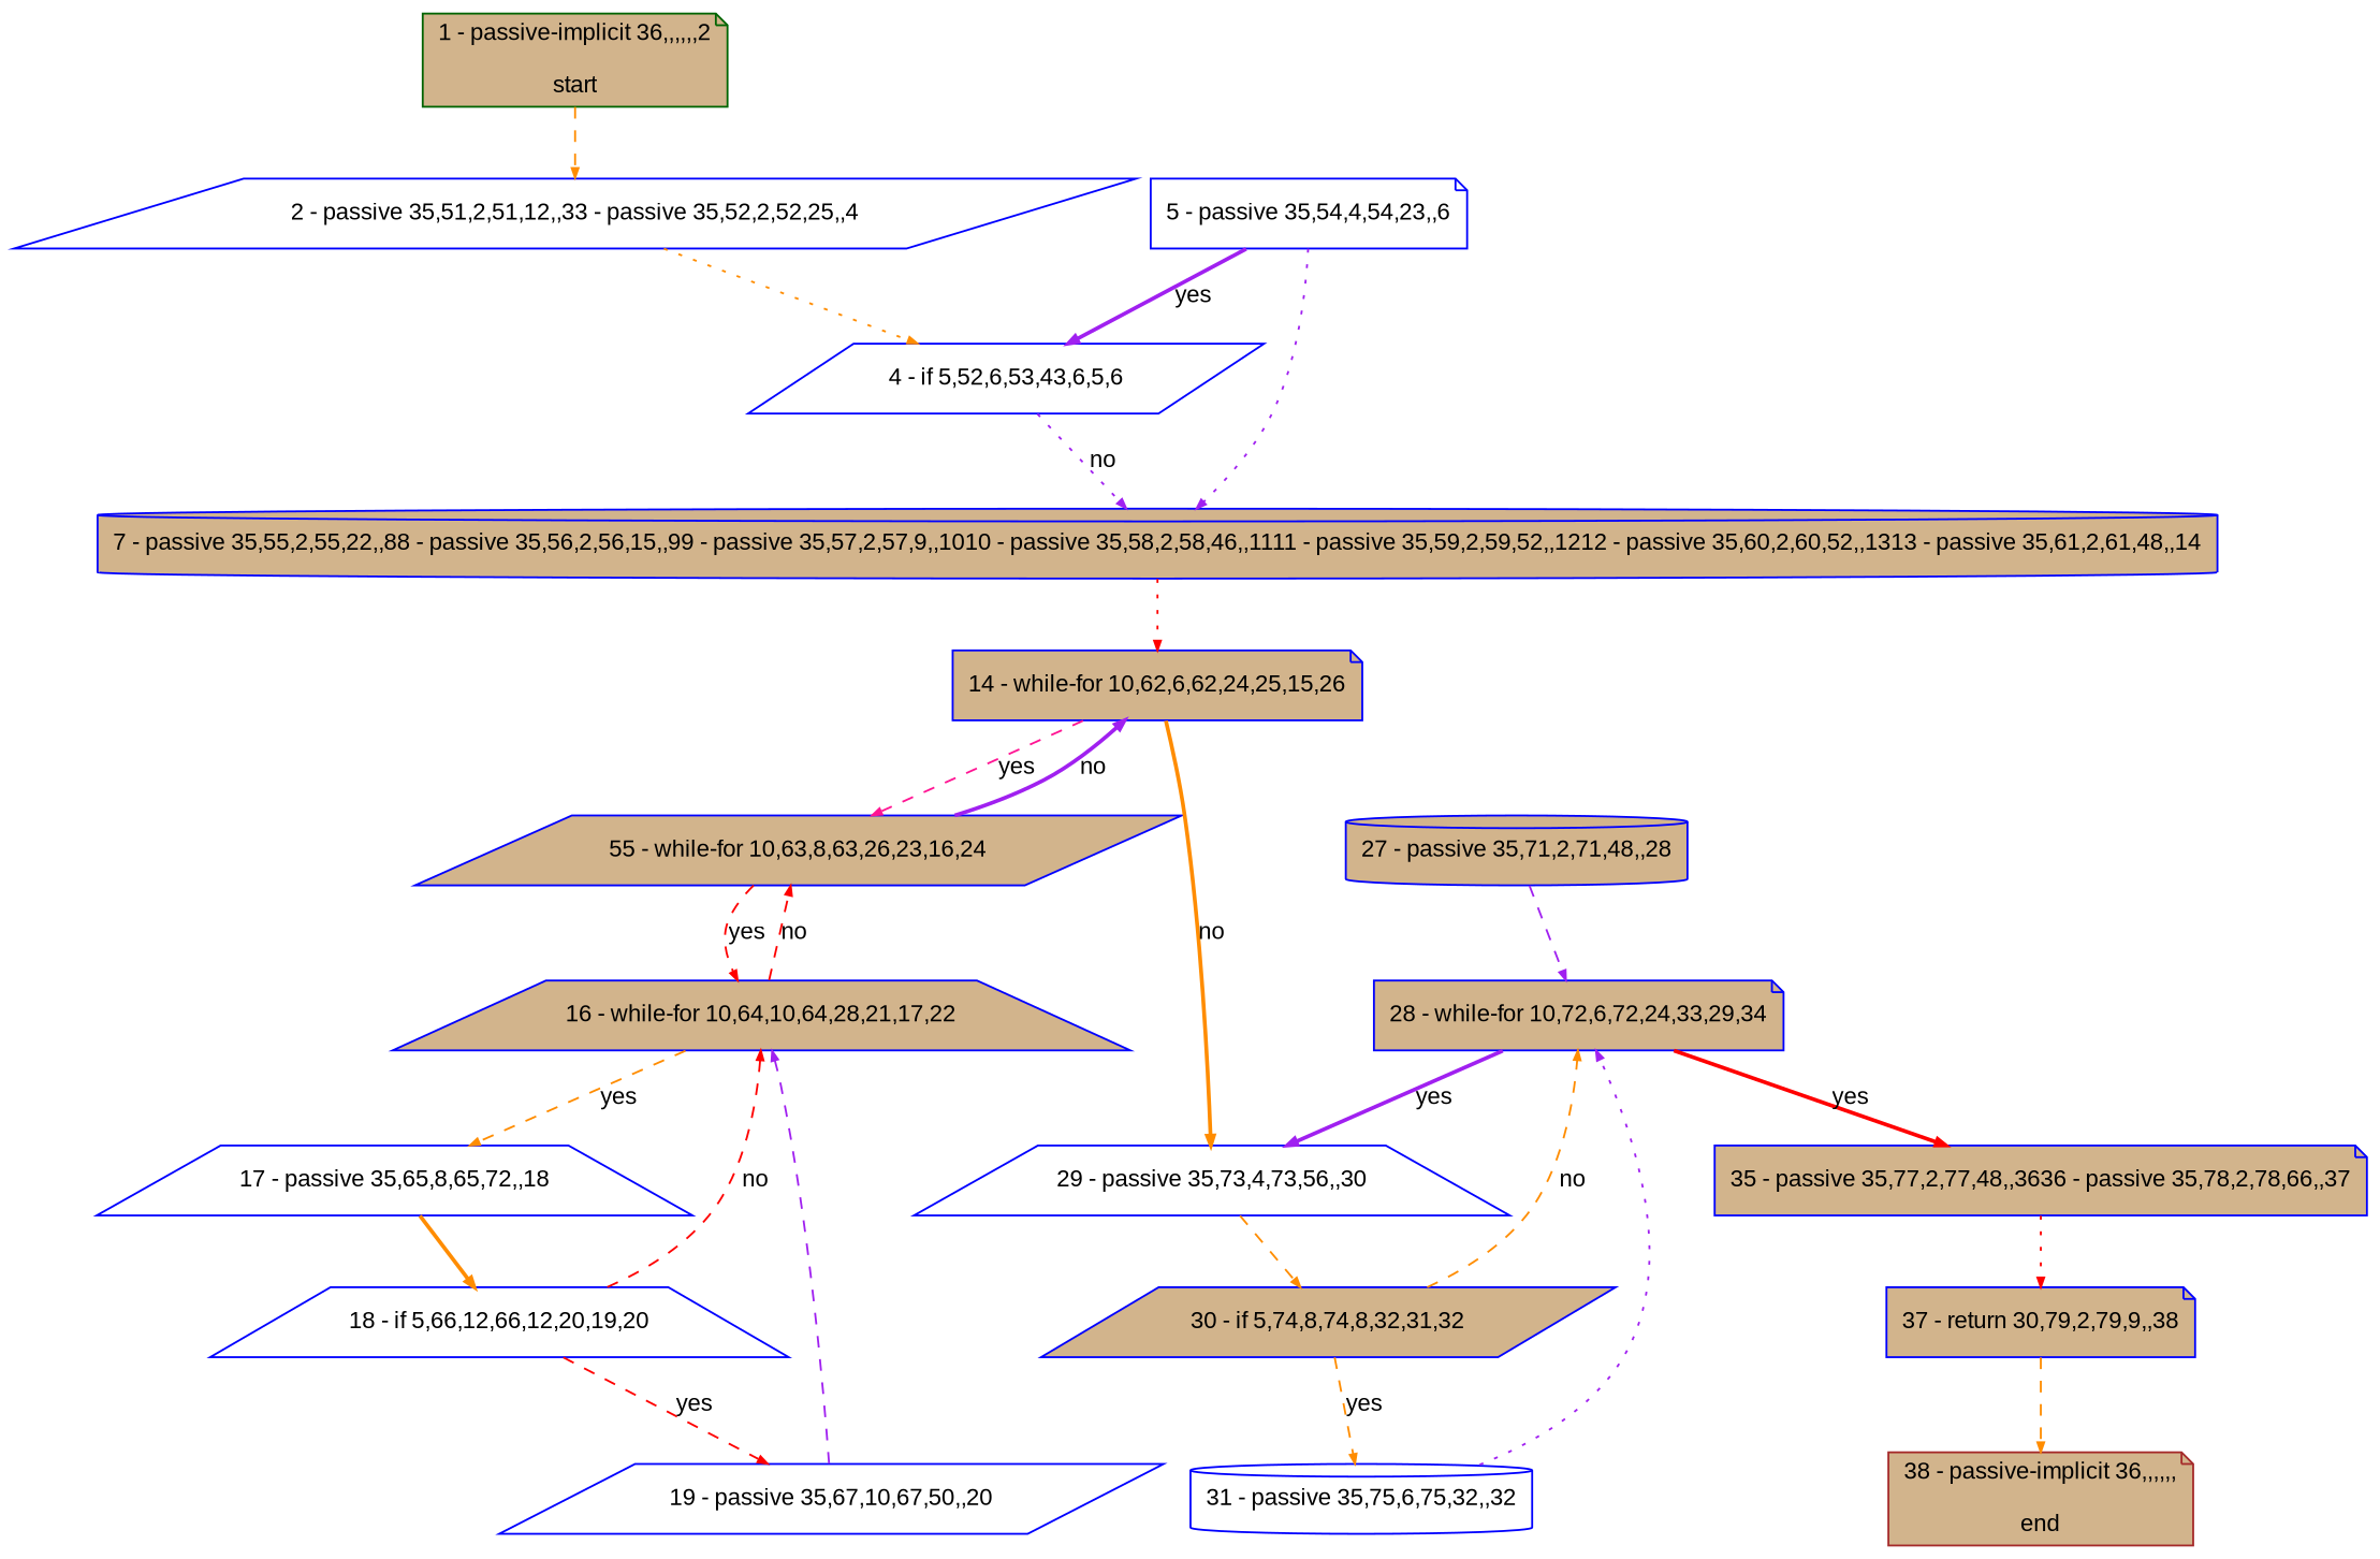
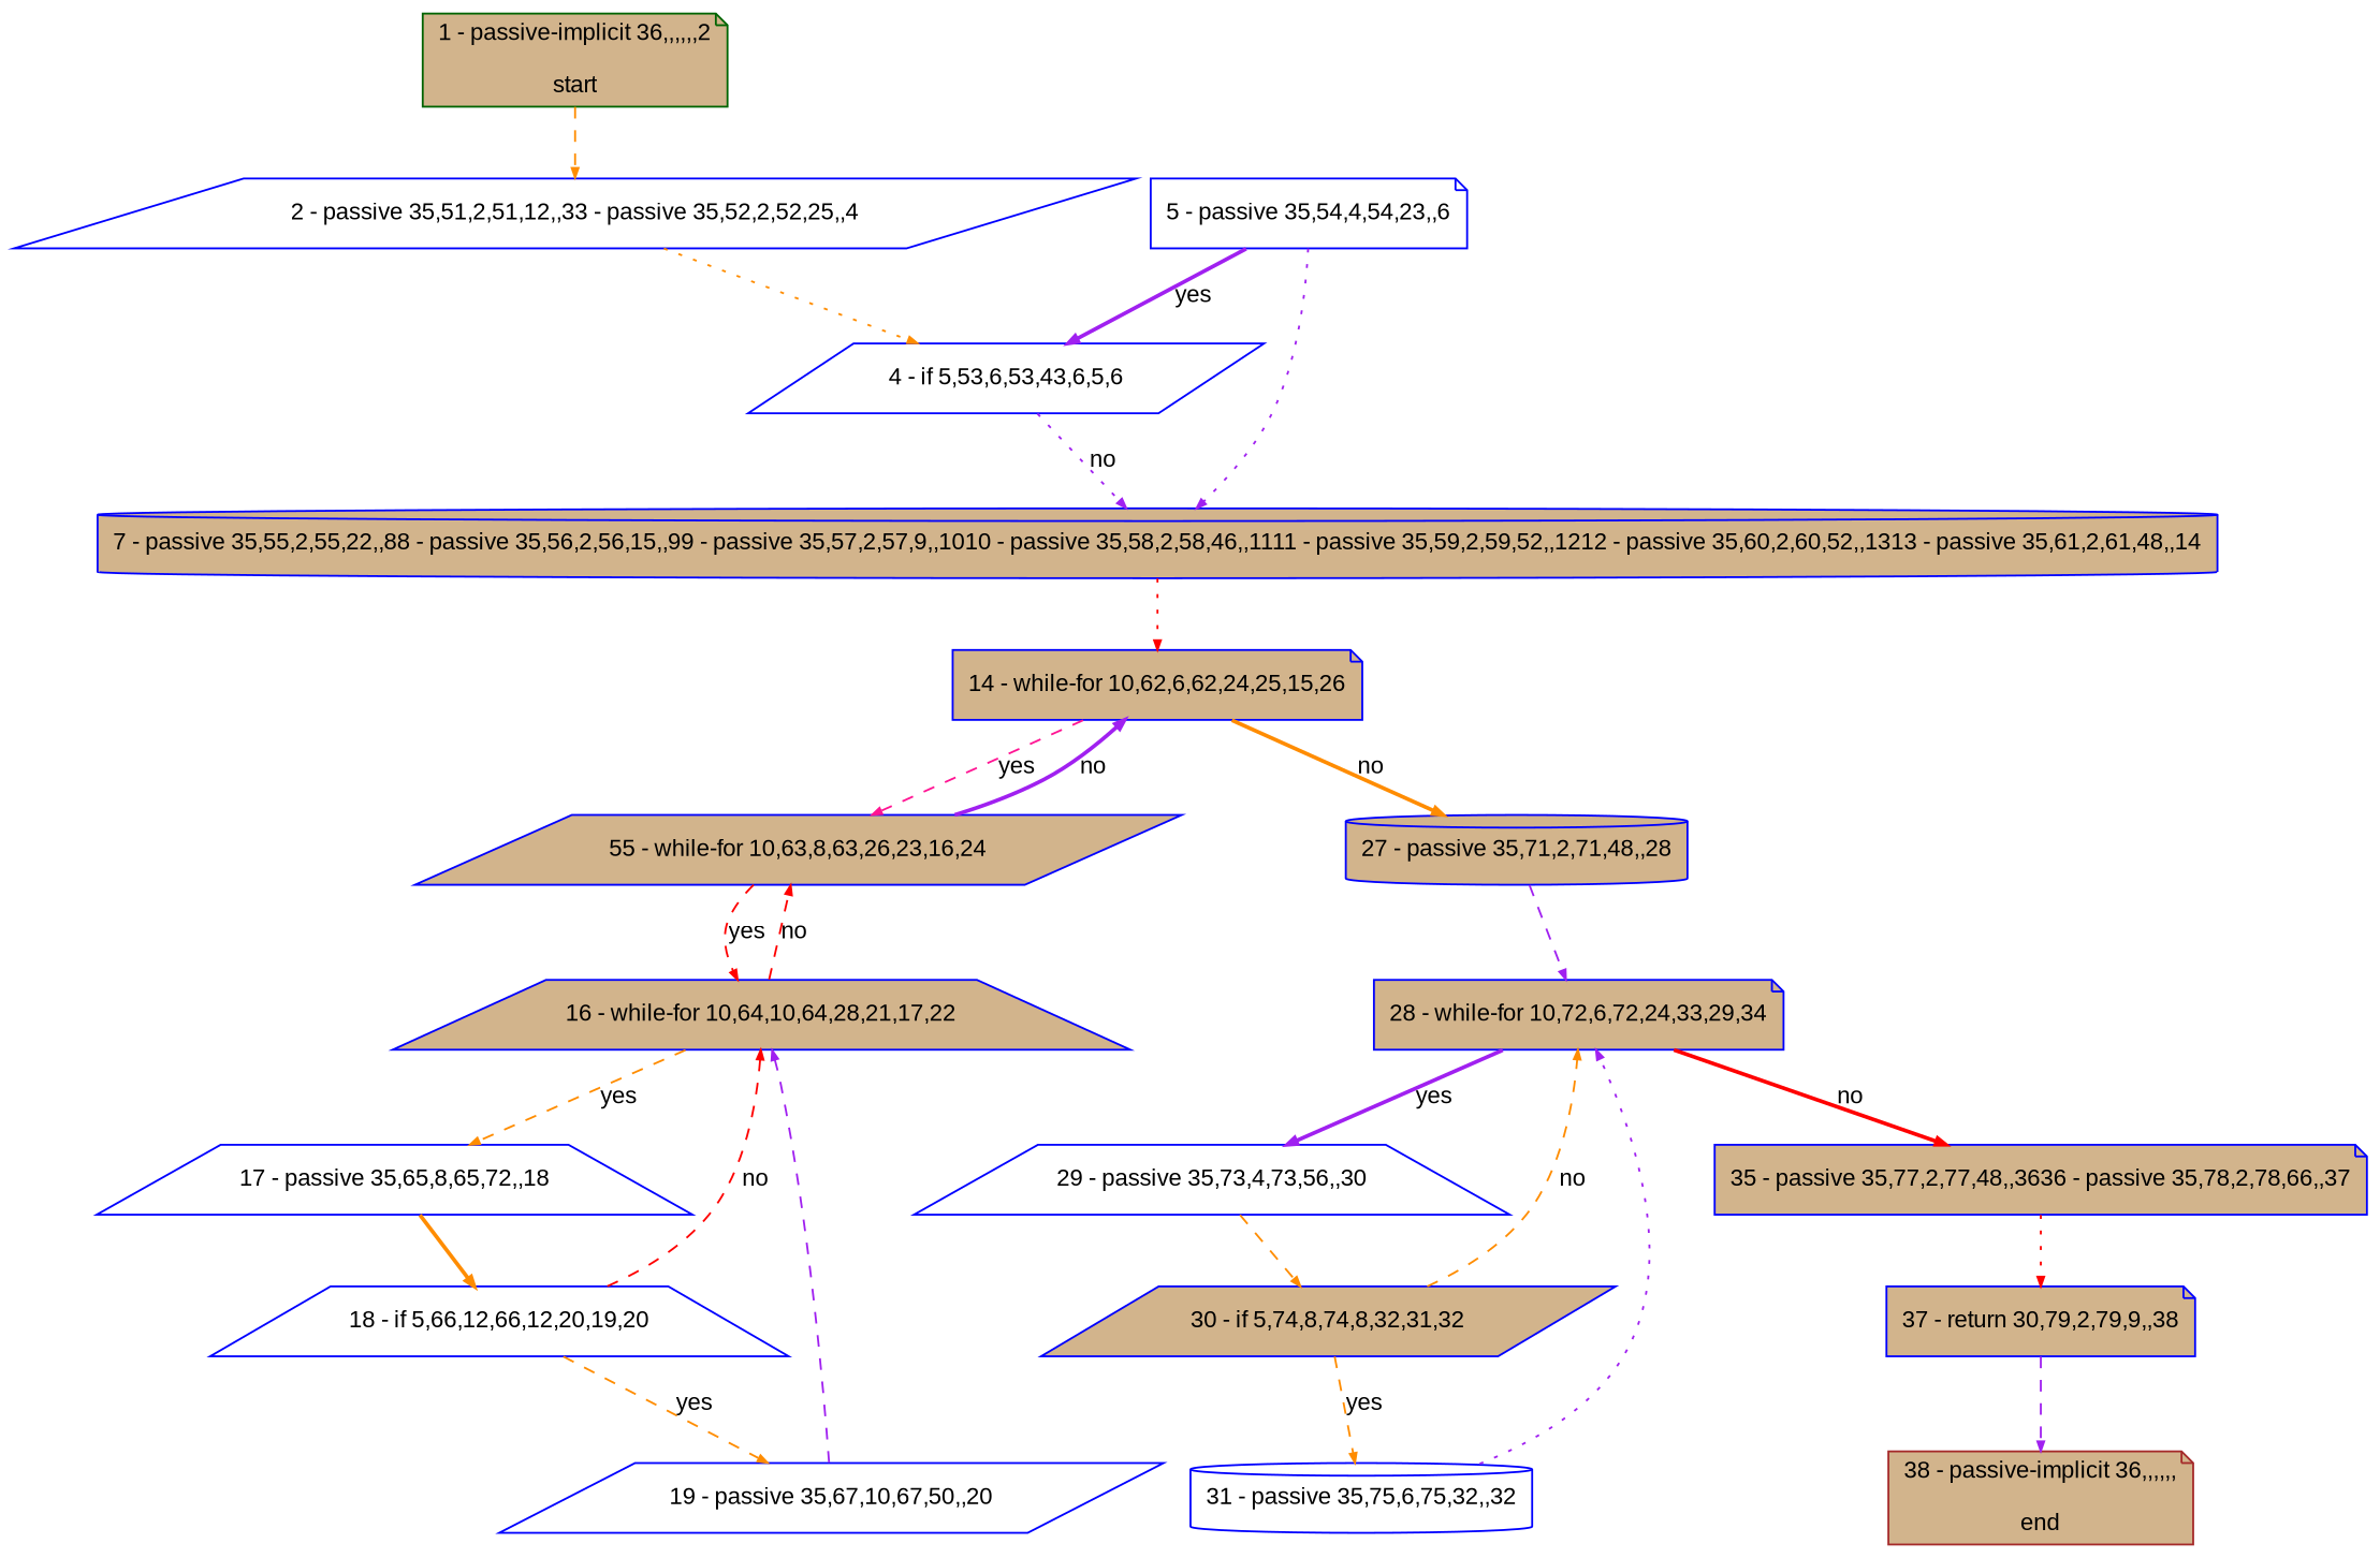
  digraph {
    bgcolor=white
    compound=true
    fillcolor="#FFFFCC"
    fontname=Arial
    fontsize=12
    pack=true
    packmode=clust
    style="rounded,filled"
    node [color="#0000ff" compound=true fillcolor=tan fixedsize=false fontname=Arial fontsize=12 node_initialized=no shape=note style=filled]
    edge [arrowhead=normal arrowsize=0.5 arrowtail=none color=darkorange compound=true dir=forward fontcolor=black fontname=Arial fontsize=12 style=dashed]
    n1 [fillcolor=white label="2 - passive 35,51,2,51,12,,33 - passive 35,52,2,52,25,,4" shape=parallelogram]
-   n2 [fillcolor=white label="4 - if 5,52,6,53,43,6,5,6" shape=parallelogram]
+   n2 [fillcolor=white label="4 - if 5,53,6,53,43,6,5,6" shape=parallelogram]
    n3 [label="7 - passive 35,55,2,55,22,,88 - passive 35,56,2,56,15,,99 - passive 35,57,2,57,9,,1010 - passive 35,58,2,58,46,,1111 - passive 35,59,2,59,52,,1212 - passive 35,60,2,60,52,,1313 - passive 35,61,2,61,48,,14" shape=cylinder]
    n4 [color="#006400" label="1 - passive-implicit 36,,,,,,2\n\nstart"]
    n5 [fillcolor=white label="5 - passive 35,54,4,54,23,,6"]
    n6 [label="14 - while-for 10,62,6,62,24,25,15,26"]
    n7 [label="55 - while-for 10,63,8,63,26,23,16,24" shape=parallelogram]
    n8 [label="27 - passive 35,71,2,71,48,,28" shape=cylinder]
    n9 [label="16 - while-for 10,64,10,64,28,21,17,22" shape=trapezium]
    n10 [label="28 - while-for 10,72,6,72,24,33,29,34"]
    n11 [fillcolor=white label="17 - passive 35,65,8,65,72,,18" shape=trapezium]
    n12 [fillcolor=white label="29 - passive 35,73,4,73,56,,30" shape=trapezium]
    n13 [label="35 - passive 35,77,2,77,48,,3636 - passive 35,78,2,78,66,,37"]
    n14 [fillcolor=white label="18 - if 5,66,12,66,12,20,19,20" shape=trapezium]
    n15 [fillcolor=white label="19 - passive 35,67,10,67,50,,20" shape=parallelogram]
    n16 [label="30 - if 5,74,8,74,8,32,31,32" shape=parallelogram]
    n17 [label="37 - return 30,79,2,79,9,,38"]
    n18 [fillcolor=white label="31 - passive 35,75,6,75,32,,32" shape=cylinder]
    n19 [color="#a52a2a" label="38 - passive-implicit 36,,,,,,\n\nend"]
    n1 -> n2 [style=dotted]
    n2 -> n3 [color=purple label=no style=dotted]
    n3 -> n6 [color=red style=dotted]
    n4 -> n1
    n5 -> n2 [color=purple label=yes style=bold]
    n5 -> n3 [color=purple style=dotted]
    n6 -> n7 [color=deeppink label=yes]
-   n6 -> n12 [label=no style=bold]
+   n6 -> n8 [label=no style=bold]
    n7 -> n6 [color=purple label=no style=bold]
    n7 -> n9 [color=red label=yes]
    n8 -> n10 [color=purple]
    n9 -> n7 [color=red label=no]
    n9 -> n11 [label=yes]
    n10 -> n12 [color=purple label=yes style=bold]
-   n10 -> n13 [color=red label=yes style=bold]
+   n10 -> n13 [color=red label=no style=bold]
    n11 -> n14 [style=bold]
    n12 -> n16
    n13 -> n17 [color=red style=dotted]
    n14 -> n9 [color=red label=no]
-   n14 -> n15 [color=red label=yes]
+   n14 -> n15 [label=yes]
    n15 -> n9 [color=purple]
    n16 -> n10 [label=no]
    n16 -> n18 [label=yes]
-   n17 -> n19
+   n17 -> n19 [color=purple]
    n18 -> n10 [color=purple style=dotted]
  }
